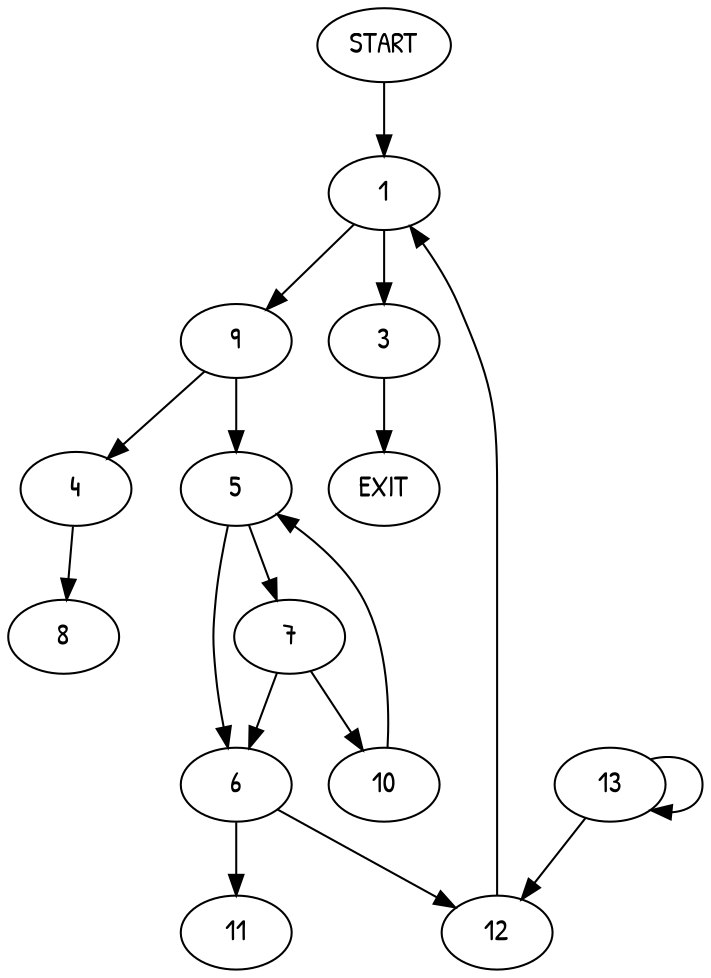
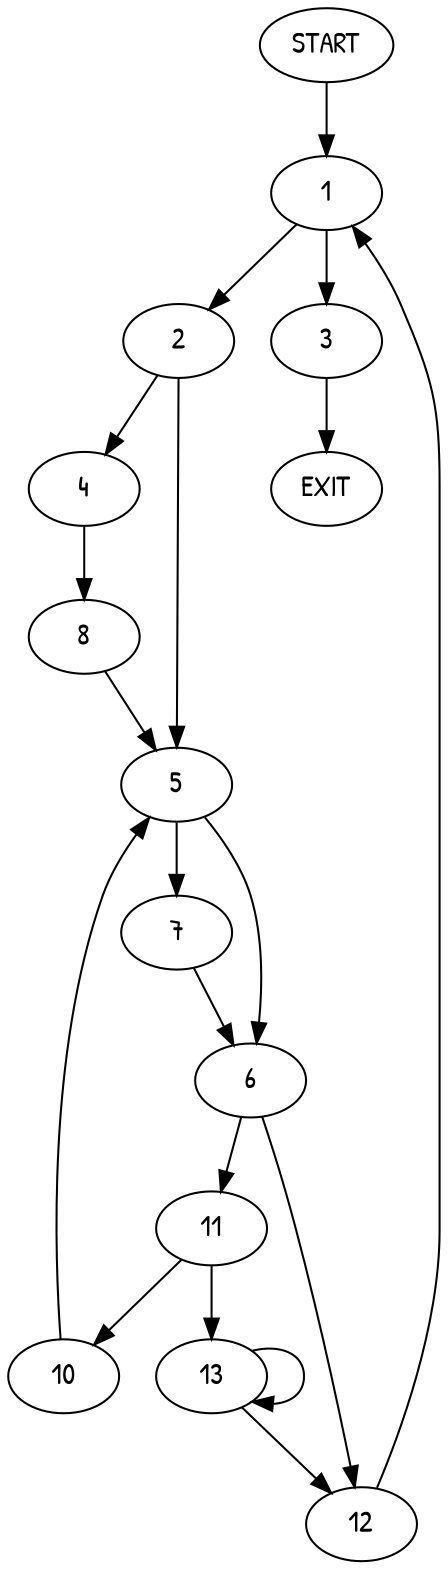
  digraph {
    fontname="Patrick Hand"
    node [fontname="Patrick Hand"]
    edge [fontname="Patrick Hand"]
    n1 [label=START]
    1
-   2 [label=9]
+   2
    3
    n5 [label=EXIT]
    4
    5
    8
    6
    7
    11
    12
    10
    13
    n1 -> 1
    1 -> 2
    1 -> 3
    2 -> 4
    2 -> 5
    3 -> n5
    4 -> 8
    5 -> 6
    5 -> 7
+   8 -> 5
    6 -> 11
    6 -> 12
    7 -> 6
-   7 -> 10
+   11 -> 10
+   11 -> 13
    12 -> 1
    10 -> 5
    13 -> 12
    13 -> 13
  }
